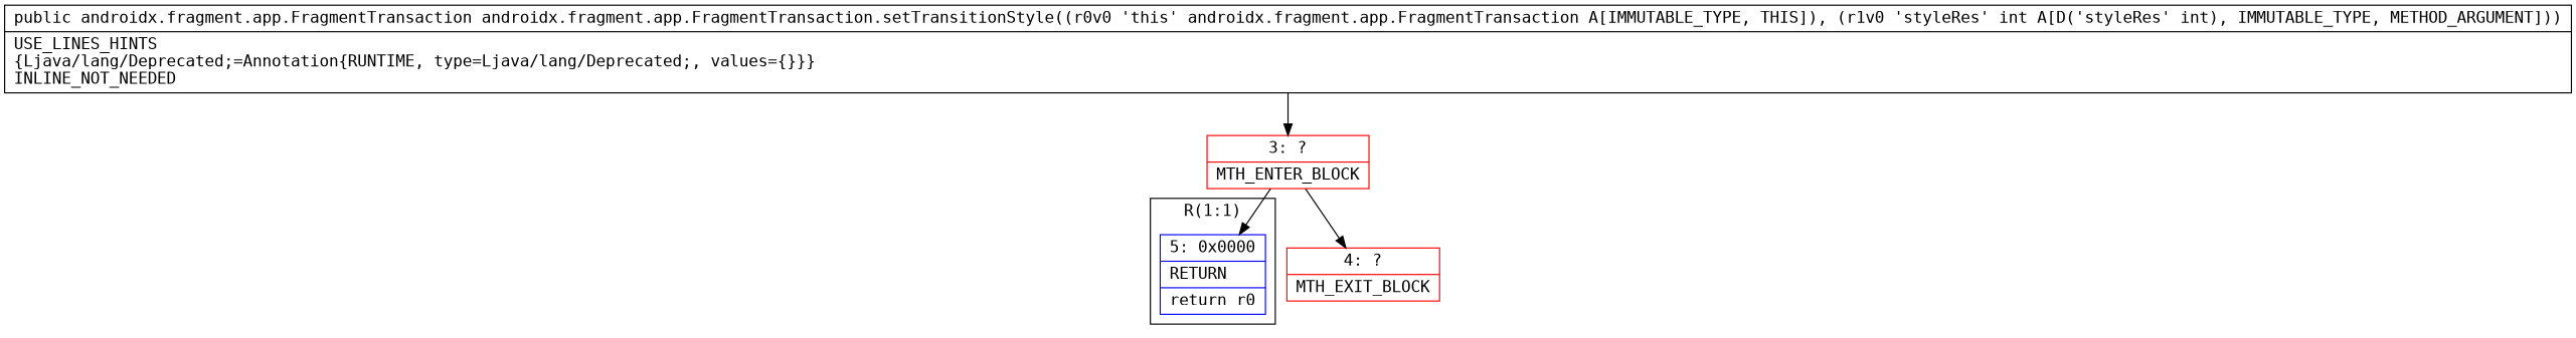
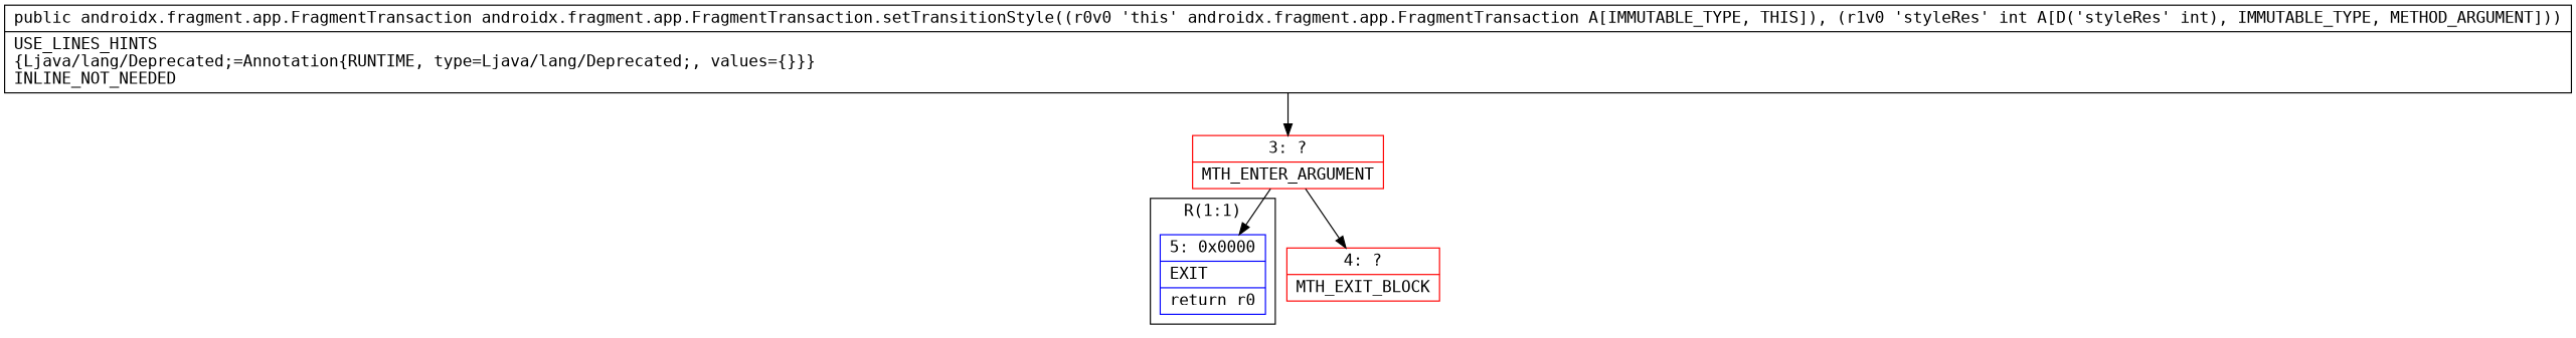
  digraph {
    fontname="DejaVu Sans Mono"
    node [color=red fontname="DejaVu Sans Mono" shape=record]
    edge [fontname="DejaVu Sans Mono"]
-   n1 [color=blue label="{5\:\ 0x0000|RETURN\l|return r0\l}"]
+   n1 [color=blue label="{5\:\ 0x0000|EXIT\l|return r0\l}"]
    n2 [label="{4\:\ ?|MTH_EXIT_BLOCK\l}"]
-   n3 [label="{3\:\ ?|MTH_ENTER_BLOCK\l}"]
+   n3 [label="{3\:\ ?|MTH_ENTER_ARGUMENT\l}"]
    n4 [label="{public androidx.fragment.app.FragmentTransaction androidx.fragment.app.FragmentTransaction.setTransitionStyle((r0v0 'this' androidx.fragment.app.FragmentTransaction A[IMMUTABLE_TYPE, THIS]), (r1v0 'styleRes' int A[D('styleRes' int), IMMUTABLE_TYPE, METHOD_ARGUMENT]))  | USE_LINES_HINTS\l\{Ljava\/lang\/Deprecated;=Annotation\{RUNTIME, type=Ljava\/lang\/Deprecated;, values=\{\}\}\}\lINLINE_NOT_NEEDED\l}" color=""]
    subgraph cluster_1 {
      label="R(1:1)"
      n1
    }
    n3 -> n1
    n3 -> n2
    n4 -> n3
  }
